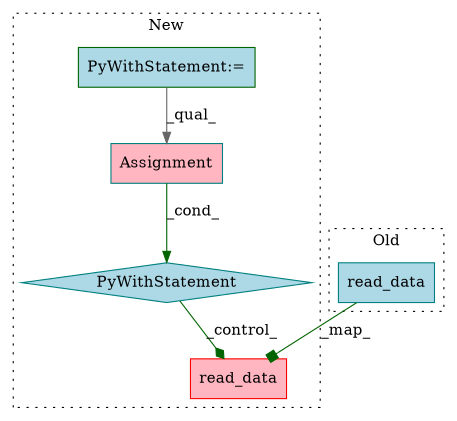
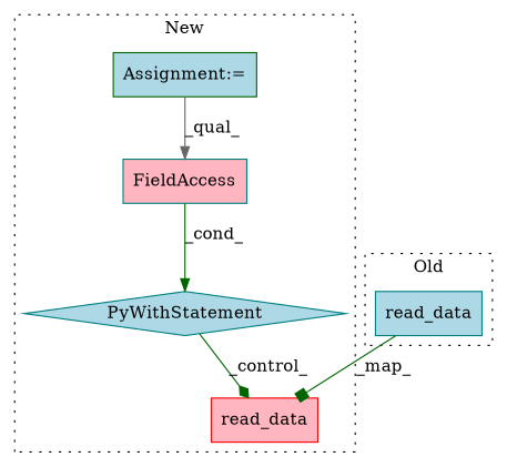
  digraph {
    fontname="DejaVu Serif"
    node [a=32 color=teal fillcolor=lightblue fontname="DejaVu Serif" l=11 shape=box style=filled]
    edge [arrowhead=normal color=darkgreen fontname="DejaVu Serif"]
    n1 [color=red fillcolor=lightpink label=read_data s=2780]
    n2 [a=104 l="10,2" label=PyWithStatement s="2664,2689" shape=diamond]
-   n3 [a=22 fillcolor=lightpink l=15 label=Assignment s=2674]
-   n4 [a=7 color=darkgreen l=6 label="PyWithStatement:=" s=2570]
+   n3 [a=22 fillcolor=lightpink l=15 label=FieldAccess s=2674]
+   n4 [a=7 color=darkgreen l=6 label="Assignment:=" s=2570]
    n5 [label=read_data s=2664]
    subgraph cluster_1 {
      label=New
      style=dotted
      n1
      n2
      n3
      n4
    }
    subgraph cluster_2 {
      label=Old
      style=dotted
      n5
    }
    n2 -> n1 [arrowhead=diamond label=_control_]
    n3 -> n2 [label=_cond_]
    n4 -> n3 [color=gray40 label=_qual_]
    n5 -> n1 [arrowhead=box label=_map_]
  }
